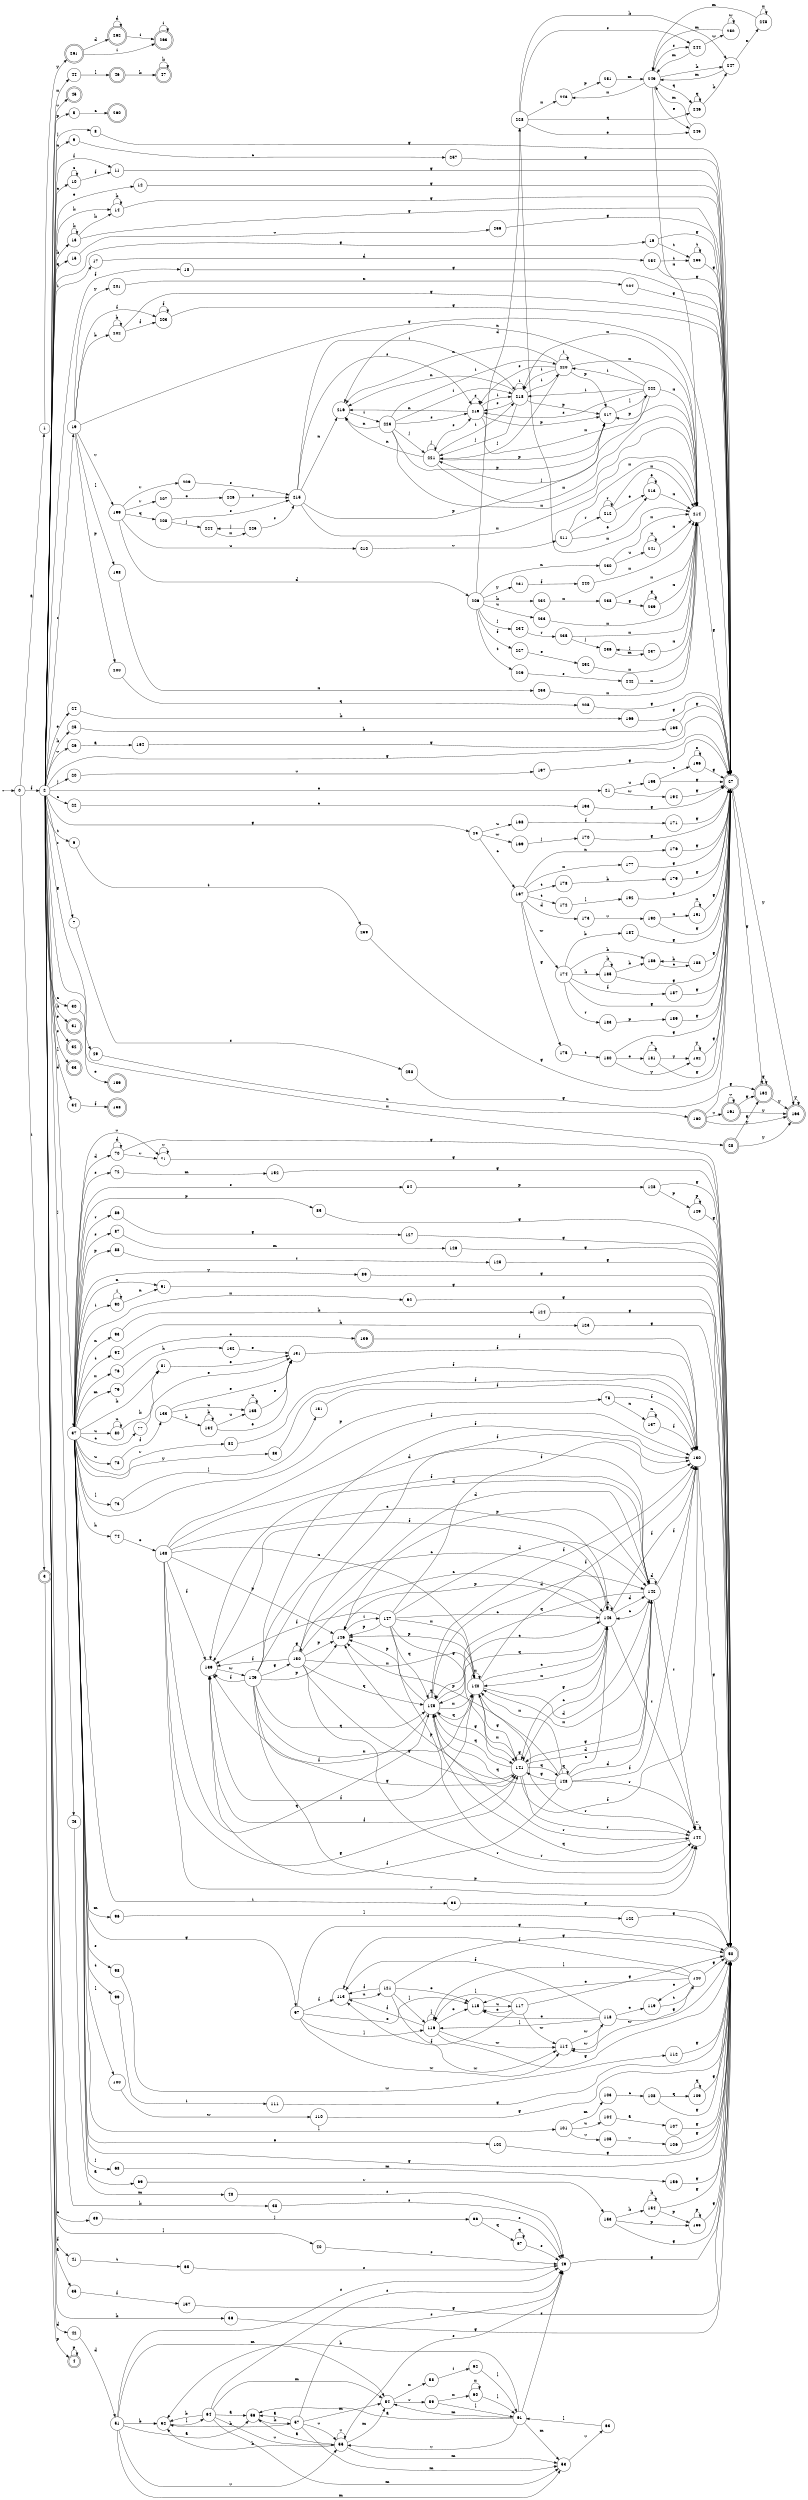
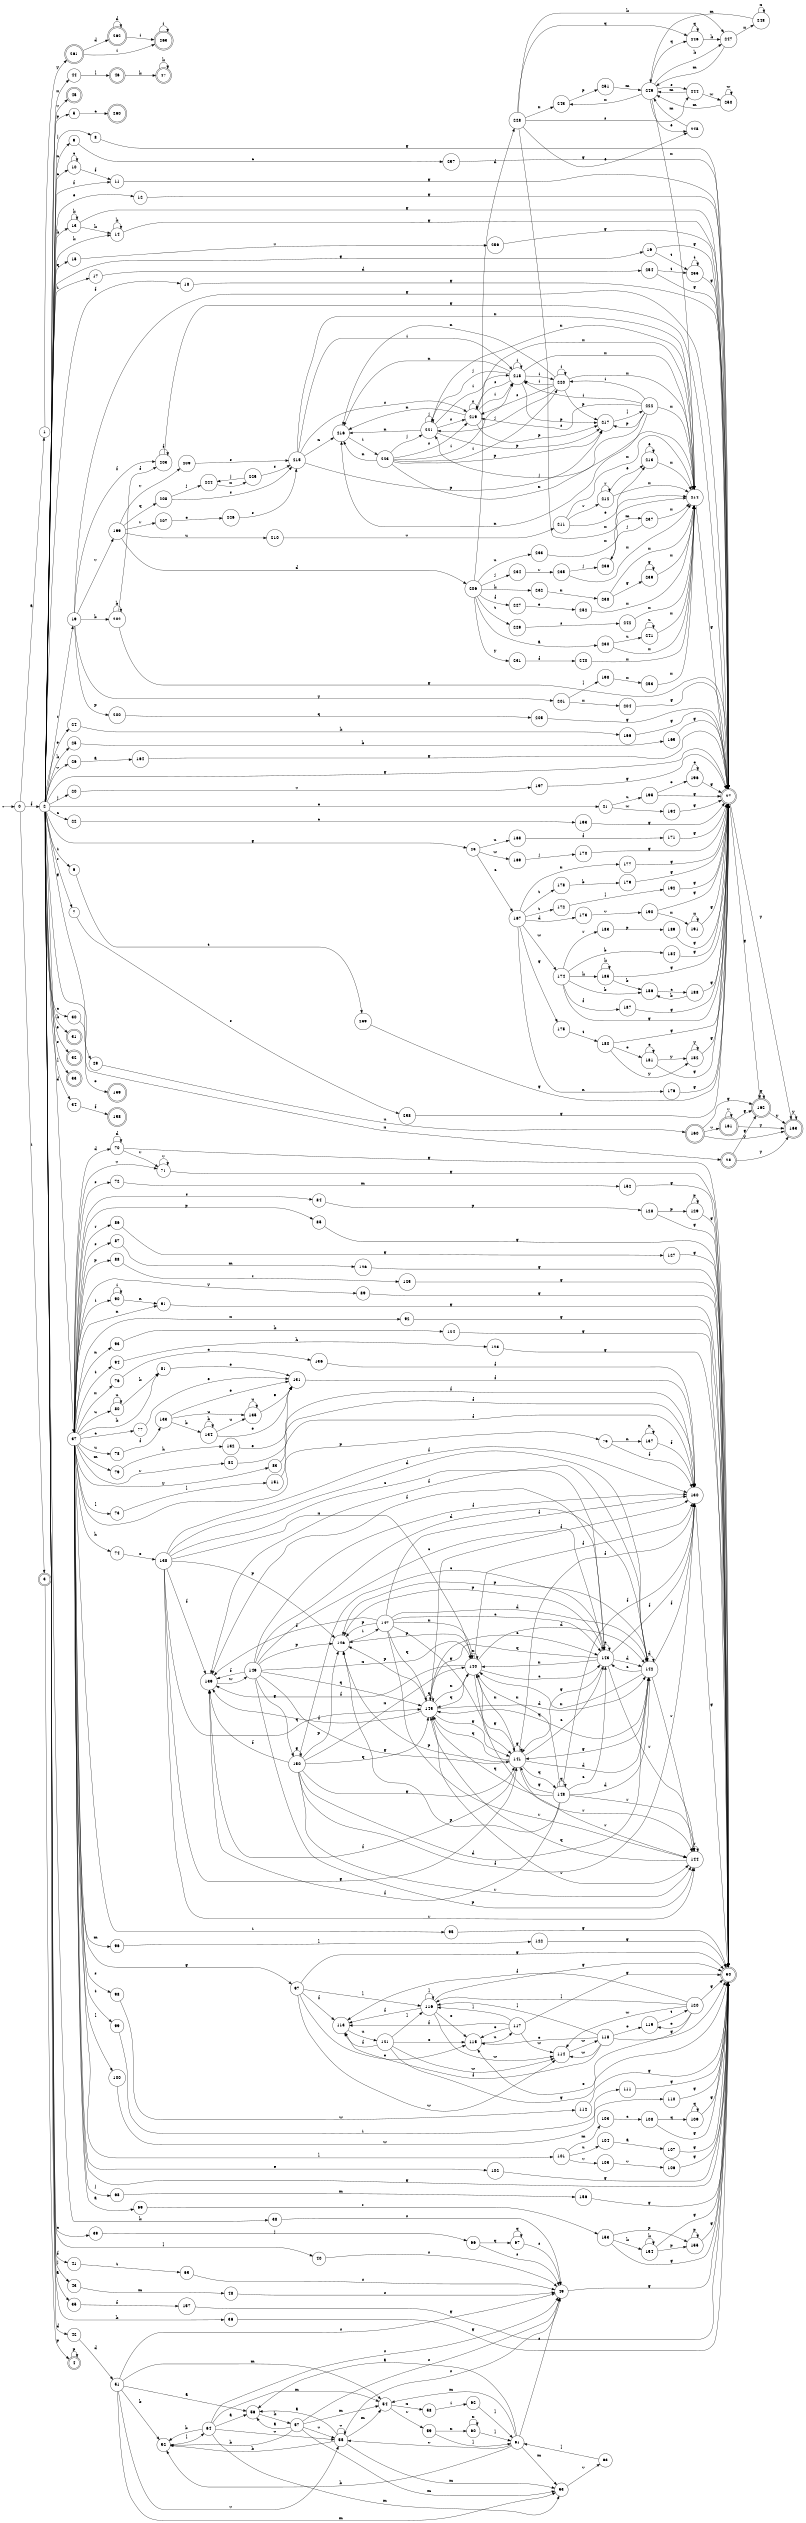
  digraph {
    rankdir=LR
    node [shape=circle]
    dummy0 [shape=point]
    0
    1
    2
    3 [shape=doublecircle]
    261 [shape=doublecircle]
    5
    6
    7
    8
    9
    10
    11
    12
    13
    14
    15
    16
    17
    18
    19
    20
    21
    22
    23
    24
    25
    26
    27 [shape=doublecircle]
    28 [shape=doublecircle]
    29
    30
    31 [shape=doublecircle]
    32 [shape=doublecircle]
    33 [shape=doublecircle]
    34
    35
    36
    37
    38
    39
    40
    41
    42
    43
    44
    45 [shape=doublecircle]
    4 [shape=doublecircle]
    262 [shape=doublecircle]
    263 [shape=doublecircle]
    260 [shape=doublecircle]
    259
    258
    257
    256
    255
    254
    198
    199
    200
    201
    202
    203
    197
    194
    195
    193
    167
    168
    169
    166
    165
    164
    162 [shape=doublecircle]
    163 [shape=doublecircle]
    160 [shape=doublecircle]
    159 [shape=doublecircle]
    158 [shape=doublecircle]
    157
    50 [shape=doublecircle]
    68
    69
    70
    71
    72
    73
    74
    75
    76
    77
    78
    79
    80
    81
    82
    83
    84
    85
    86
    87
    88
    89
    90
    91
    92
    93
    94
    95
    96
    97
    98
    99
    100
    101
    102
    49
    66
    65
    51
    48
    46 [shape=doublecircle]
    253
    206
    207
    208
    209
    210
    205
    204
    196
    172
    173
    174
    175
    176
    177
    178
    171
    170
    161 [shape=doublecircle]
    156
    153
    152
    151
    138
    130
    137
-   136 [shape=doublecircle]
+   136
    131
    133
    132
    128
    127
    126
    125
    124
    123
    122
    113
    114
    115
    116
    112
    111
    110
    103
    104
    105
    67
    52
    53
    54
    55
    56
    47 [shape=doublecircle]
    64
    63
    58
    59
    57
    61
    62
    60
    154
    155
    139
    140
    141
    142
    143
    144
    145
    146
    134
    135
    129
    121
    118
    117
    108
    107
    106
    109
    119
    120
    149
    148
    147
    150
    192
    190
    183
    184
    185
    186
    187
    180
    179
    191
    189
    188
    181
    182
    214
    227
    228
    229
    230
    231
    232
    233
    234
    226
    215
    224
    211
    252
    243
    244
    245
    246
    247
    242
    241
    240
    238
    235
    216
    217
    218
    219
    225
    212
    213
    223
    222
    220
    221
    251
    249
    250
    248
    239
    236
    237
    dummy0 -> 0
    0 -> 1 [label=a]
    0 -> 2 [label=f]
    0 -> 3 [label=i]
    1 -> 261 [label=y]
    2 -> 5 [label=p]
    2 -> 6 [label=t]
    2 -> 7 [label=r]
    2 -> 8 [label=j]
    2 -> 9 [label=n]
    2 -> 10 [label=c]
    2 -> 11 [label=f]
    2 -> 12 [label=e]
    2 -> 13 [label=k]
    2 -> 14 [label=k]
    2 -> 15 [label=q]
    2 -> 16 [label=g]
    2 -> 17 [label=i]
    2 -> 18 [label=f]
    2 -> 19 [label=r]
    2 -> 20 [label=j]
    2 -> 21 [label=o]
    2 -> 22 [label=c]
    2 -> 23 [label=g]
    2 -> 24 [label=e]
    2 -> 25 [label=k]
    2 -> 26 [label=v]
    2 -> 27 [label=g]
    2 -> 28 [label=x]
    2 -> 29 [label=g]
    2 -> 30 [label=c]
    2 -> 31 [label=k]
    2 -> 32 [label=e]
    2 -> 33 [label=s]
    2 -> 34 [label=l]
    2 -> 35 [label=a]
    2 -> 36 [label=k]
    2 -> 37 [label=d]
    2 -> 38 [label=k]
    2 -> 39 [label=c]
    2 -> 40 [label=l]
    2 -> 41 [label=f]
    2 -> 42 [label=d]
    2 -> 43 [label=j]
    2 -> 44 [label=x]
    2 -> 45 [label=v]
    3 -> 4 [label=p]
    261 -> 262 [label=d]
    261 -> 263 [label=i]
    5 -> 260 [label=c]
    6 -> 259 [label=t]
    7 -> 258 [label=s]
    8 -> 27 [label=g]
    9 -> 257 [label=c]
    10 -> 10 [label=c]
    10 -> 11 [label=f]
    11 -> 27 [label=g]
    12 -> 27 [label=g]
    13 -> 13 [label=k]
    13 -> 14 [label=k]
    13 -> 27 [label=g]
    14 -> 14 [label=k]
    14 -> 27 [label=g]
    15 -> 256 [label=v]
    16 -> 27 [label=g]
    16 -> 255 [label=t]
    17 -> 254 [label=d]
    18 -> 27 [label=g]
    19 -> 27 [label=g]
-   19 -> 198 [label=l]
+   201 -> 198 [label=l]
    19 -> 199 [label=v]
    19 -> 200 [label=p]
    19 -> 201 [label=y]
    19 -> 202 [label=b]
    19 -> 203 [label=f]
    20 -> 197 [label=v]
    21 -> 194 [label=w]
    21 -> 195 [label=u]
    22 -> 193 [label=c]
    23 -> 167 [label=c]
    23 -> 168 [label=u]
    23 -> 169 [label=w]
    24 -> 166 [label=k]
    25 -> 165 [label=b]
    26 -> 164 [label=a]
    27 -> 162 [label=g]
    27 -> 163 [label=y]
    28 -> 162 [label=g]
    28 -> 163 [label=y]
    29 -> 160 [label=u]
    30 -> 159 [label=o]
    34 -> 158 [label=f]
    35 -> 157 [label=f]
    36 -> 50 [label=g]
    37 -> 50 [label=g]
    37 -> 68 [label=j]
    37 -> 69 [label=a]
    37 -> 70 [label=d]
    37 -> 71 [label=v]
    37 -> 72 [label=s]
    37 -> 73 [label=l]
    37 -> 74 [label=h]
    37 -> 75 [label=p]
    37 -> 76 [label=x]
    37 -> 77 [label=c]
    37 -> 78 [label=u]
    37 -> 79 [label=m]
    37 -> 80 [label=u]
    37 -> 81 [label=k]
    37 -> 82 [label=r]
    37 -> 83 [label=y]
    37 -> 84 [label=s]
    37 -> 85 [label=p]
    37 -> 86 [label=r]
    37 -> 87 [label=s]
    37 -> 88 [label=p]
    37 -> 89 [label=y]
    37 -> 90 [label=i]
    37 -> 91 [label=n]
    37 -> 92 [label=x]
    37 -> 93 [label=n]
    37 -> 94 [label=t]
    37 -> 95 [label=i]
    37 -> 96 [label=m]
    37 -> 97 [label=g]
    37 -> 98 [label=s]
    37 -> 99 [label=t]
    37 -> 100 [label=l]
    37 -> 101 [label=l]
    37 -> 102 [label=e]
    38 -> 49 [label=s]
    39 -> 66 [label=j]
    40 -> 49 [label=s]
    41 -> 65 [label=t]
    42 -> 51 [label=d]
    43 -> 48 [label=m]
    44 -> 46 [label=l]
    4 -> 4 [label=p]
    262 -> 262 [label=d]
    262 -> 263 [label=i]
    263 -> 263 [label=i]
    259 -> 27 [label=g]
    258 -> 27 [label=g]
    257 -> 27 [label=g]
    256 -> 27 [label=g]
    255 -> 27 [label=g]
    255 -> 255 [label=t]
    254 -> 27 [label=g]
    254 -> 255 [label=t]
    198 -> 253 [label=x]
    199 -> 206 [label=d]
    199 -> 207 [label=r]
    199 -> 208 [label=q]
    199 -> 209 [label=v]
    199 -> 210 [label=u]
    200 -> 205 [label=q]
    201 -> 204 [label=x]
    202 -> 27 [label=g]
    202 -> 202 [label=b]
    202 -> 203 [label=f]
    203 -> 27 [label=g]
    203 -> 203 [label=f]
    197 -> 27 [label=g]
    194 -> 27 [label=g]
    195 -> 27 [label=g]
    195 -> 196 [label=o]
    193 -> 27 [label=g]
    167 -> 172 [label=t]
    167 -> 173 [label=d]
    167 -> 174 [label=w]
    167 -> 175 [label=g]
    167 -> 176 [label=n]
    167 -> 177 [label=x]
    167 -> 178 [label=t]
    168 -> 171 [label=f]
    169 -> 170 [label=j]
    166 -> 27 [label=g]
    165 -> 27 [label=g]
    164 -> 27 [label=g]
    162 -> 162 [label=g]
    162 -> 163 [label=y]
    163 -> 163 [label=y]
    160 -> 162 [label=g]
    160 -> 163 [label=y]
    160 -> 161 [label=v]
    157 -> 50 [label=g]
    68 -> 156 [label=m]
    69 -> 153 [label=r]
    70 -> 50 [label=g]
    70 -> 70 [label=d]
    70 -> 71 [label=v]
    71 -> 50 [label=g]
    71 -> 71 [label=v]
    72 -> 152 [label=m]
    73 -> 151 [label=l]
    74 -> 138 [label=o]
    75 -> 130 [label=f]
    75 -> 137 [label=n]
    76 -> 136 [label=o]
    77 -> 131 [label=e]
    78 -> 133 [label=f]
    79 -> 132 [label=h]
    80 -> 80 [label=u]
    80 -> 81 [label=k]
    81 -> 131 [label=e]
    82 -> 130 [label=f]
    83 -> 130 [label=f]
    84 -> 128 [label=p]
    85 -> 50 [label=g]
    86 -> 127 [label=g]
    87 -> 126 [label=m]
    88 -> 125 [label=r]
    89 -> 50 [label=g]
    90 -> 90 [label=i]
    90 -> 91 [label=n]
    91 -> 50 [label=g]
    92 -> 50 [label=g]
    93 -> 124 [label=k]
    94 -> 123 [label=h]
    95 -> 50 [label=g]
    96 -> 122 [label=l]
    97 -> 50 [label=g]
    97 -> 113 [label=f]
    97 -> 114 [label=w]
    97 -> 115 [label=o]
    97 -> 116 [label=l]
    98 -> 112 [label=w]
    99 -> 111 [label=i]
    100 -> 110 [label=w]
    101 -> 103 [label=m]
    101 -> 104 [label=u]
    101 -> 105 [label=v]
    102 -> 50 [label=g]
    49 -> 50 [label=g]
    66 -> 49 [label=s]
    66 -> 67 [label=q]
    65 -> 49 [label=s]
    51 -> 49 [label=s]
    51 -> 52 [label=b]
    51 -> 53 [label=m]
    51 -> 54 [label=m]
    51 -> 55 [label=v]
    51 -> 56 [label=a]
    48 -> 49 [label=s]
    46 -> 47 [label=k]
    253 -> 214 [label=x]
    206 -> 227 [label=f]
    206 -> 228 [label=d]
    206 -> 229 [label=t]
-   206 -> 230 [label=n]
+   206 -> 230 [label=a]
    206 -> 231 [label=y]
    206 -> 232 [label=k]
    206 -> 233 [label=u]
    206 -> 234 [label=j]
    207 -> 226 [label=o]
    208 -> 215 [label=s]
    208 -> 224 [label=j]
    209 -> 215 [label=s]
    210 -> 211 [label=v]
    205 -> 27 [label=g]
    204 -> 27 [label=g]
    196 -> 27 [label=g]
    196 -> 196 [label=o]
    172 -> 192 [label=l]
    173 -> 190 [label=v]
    174 -> 27 [label=g]
    174 -> 183 [label=r]
    174 -> 184 [label=b]
    174 -> 185 [label=k]
    174 -> 186 [label=b]
    174 -> 187 [label=f]
    175 -> 180 [label=t]
    176 -> 27 [label=g]
    177 -> 27 [label=g]
    178 -> 179 [label=b]
    171 -> 27 [label=g]
    170 -> 27 [label=g]
    161 -> 162 [label=g]
    161 -> 163 [label=y]
    161 -> 161 [label=v]
    156 -> 50 [label=g]
    153 -> 50 [label=g]
    153 -> 154 [label=k]
    153 -> 155 [label=p]
    152 -> 50 [label=g]
    151 -> 130 [label=f]
    138 -> 130 [label=f]
    138 -> 139 [label=f]
    138 -> 140 [label=x]
    138 -> 141 [label=g]
    138 -> 142 [label=d]
    138 -> 143 [label=c]
    138 -> 144 [label=r]
    138 -> 145 [label=q]
    138 -> 146 [label=p]
    130 -> 50 [label=g]
    137 -> 130 [label=f]
    137 -> 137 [label=n]
    136 -> 130 [label=f]
    131 -> 130 [label=f]
    133 -> 131 [label=e]
    133 -> 134 [label=b]
    133 -> 135 [label=u]
    132 -> 131 [label=e]
    128 -> 50 [label=g]
    128 -> 129 [label=p]
    127 -> 50 [label=g]
    126 -> 50 [label=g]
    125 -> 50 [label=g]
    124 -> 50 [label=g]
    123 -> 50 [label=g]
    122 -> 50 [label=g]
    113 -> 121 [label=u]
    114 -> 118 [label=w]
    115 -> 117 [label=u]
    116 -> 50 [label=g]
    116 -> 113 [label=f]
    116 -> 114 [label=w]
    116 -> 115 [label=o]
    116 -> 116 [label=l]
    112 -> 50 [label=g]
    111 -> 50 [label=g]
    110 -> 50 [label=g]
    103 -> 108 [label=c]
    104 -> 107 [label=a]
    105 -> 106 [label=v]
    67 -> 49 [label=s]
    67 -> 67 [label=q]
    52 -> 64 [label=l]
    53 -> 63 [label=v]
    54 -> 58 [label=x]
    54 -> 59 [label=r]
    55 -> 49 [label=s]
    55 -> 52 [label=b]
    55 -> 53 [label=m]
    55 -> 54 [label=m]
    55 -> 55 [label=v]
    55 -> 56 [label=a]
    56 -> 57 [label=k]
    47 -> 47 [label=k]
    64 -> 49 [label=s]
    64 -> 52 [label=b]
    64 -> 53 [label=m]
    64 -> 54 [label=m]
    64 -> 55 [label=v]
    64 -> 56 [label=a]
    63 -> 61 [label=l]
    58 -> 62 [label=i]
    59 -> 61 [label=l]
    59 -> 60 [label=x]
    57 -> 49 [label=s]
    57 -> 52 [label=b]
    57 -> 53 [label=m]
    57 -> 54 [label=m]
    57 -> 55 [label=v]
    57 -> 56 [label=a]
    61 -> 49 [label=s]
    61 -> 52 [label=b]
    61 -> 53 [label=m]
    61 -> 54 [label=m]
    61 -> 55 [label=v]
    61 -> 56 [label=a]
    62 -> 61 [label=l]
    60 -> 61 [label=l]
    60 -> 60 [label=x]
    154 -> 50 [label=g]
    154 -> 154 [label=k]
    154 -> 155 [label=p]
    155 -> 50 [label=g]
    155 -> 155 [label=p]
    139 -> 149 [label=w]
    140 -> 130 [label=f]
    140 -> 139 [label=f]
    140 -> 140 [label=x]
    140 -> 141 [label=g]
    140 -> 142 [label=d]
    140 -> 143 [label=c]
    140 -> 144 [label=r]
    140 -> 145 [label=q]
    140 -> 146 [label=p]
    141 -> 130 [label=f]
    141 -> 139 [label=f]
    141 -> 140 [label=x]
    141 -> 141 [label=g]
    141 -> 142 [label=d]
    141 -> 143 [label=c]
    141 -> 144 [label=r]
    141 -> 145 [label=q]
    141 -> 146 [label=p]
    141 -> 148 [label=q]
    142 -> 130 [label=f]
    142 -> 139 [label=f]
    142 -> 140 [label=x]
    142 -> 141 [label=g]
    142 -> 142 [label=d]
    142 -> 143 [label=c]
    142 -> 144 [label=r]
    142 -> 145 [label=q]
    142 -> 146 [label=p]
    143 -> 130 [label=f]
    143 -> 139 [label=f]
    143 -> 140 [label=x]
    143 -> 141 [label=g]
    143 -> 142 [label=d]
    143 -> 143 [label=c]
    143 -> 144 [label=r]
    143 -> 145 [label=q]
    143 -> 146 [label=p]
    144 -> 144 [label=r]
    144 -> 145 [label=q]
    145 -> 130 [label=f]
    145 -> 139 [label=f]
    145 -> 140 [label=x]
    145 -> 141 [label=g]
    145 -> 142 [label=d]
    145 -> 143 [label=c]
    145 -> 144 [label=r]
    145 -> 145 [label=q]
    145 -> 146 [label=p]
    146 -> 147 [label=i]
    134 -> 131 [label=e]
    134 -> 134 [label=b]
    134 -> 135 [label=u]
    135 -> 131 [label=e]
    135 -> 135 [label=u]
    129 -> 50 [label=g]
    129 -> 129 [label=p]
    121 -> 50 [label=g]
    121 -> 113 [label=f]
    121 -> 114 [label=w]
    121 -> 115 [label=o]
    121 -> 116 [label=l]
    118 -> 50 [label=g]
    118 -> 113 [label=f]
    118 -> 114 [label=w]
    118 -> 115 [label=o]
    118 -> 116 [label=l]
    118 -> 119 [label=o]
    117 -> 50 [label=g]
    117 -> 113 [label=f]
    117 -> 114 [label=w]
    117 -> 115 [label=o]
    117 -> 116 [label=l]
    108 -> 50 [label=g]
    108 -> 109 [label=q]
    107 -> 50 [label=g]
    106 -> 50 [label=g]
    109 -> 50 [label=g]
    109 -> 109 [label=q]
    119 -> 120 [label=t]
    120 -> 50 [label=g]
    120 -> 113 [label=f]
    120 -> 114 [label=w]
    120 -> 115 [label=o]
    120 -> 116 [label=l]
    120 -> 119 [label=o]
    149 -> 130 [label=f]
    149 -> 139 [label=f]
    149 -> 140 [label=x]
    149 -> 141 [label=g]
    149 -> 142 [label=d]
    149 -> 143 [label=c]
    149 -> 144 [label=p]
    149 -> 145 [label=q]
    149 -> 146 [label=p]
    149 -> 150 [label=g]
    148 -> 130 [label=f]
    148 -> 139 [label=f]
    148 -> 140 [label=x]
    148 -> 141 [label=g]
    148 -> 142 [label=d]
    148 -> 143 [label=c]
    148 -> 144 [label=r]
    148 -> 145 [label=q]
    148 -> 146 [label=p]
    148 -> 148 [label=q]
    147 -> 130 [label=f]
    147 -> 139 [label=f]
    147 -> 140 [label=x]
    147 -> 141 [label=g]
    147 -> 142 [label=d]
    147 -> 143 [label=c]
    147 -> 144 [label=r]
    147 -> 145 [label=q]
    147 -> 146 [label=p]
    150 -> 130 [label=f]
    150 -> 139 [label=f]
    150 -> 140 [label=x]
    150 -> 141 [label=g]
    150 -> 142 [label=d]
    150 -> 143 [label=c]
    150 -> 144 [label=r]
    150 -> 145 [label=q]
    150 -> 146 [label=p]
    150 -> 150 [label=g]
    192 -> 27 [label=g]
    190 -> 27 [label=g]
    190 -> 191 [label=x]
    183 -> 189 [label=p]
    184 -> 27 [label=g]
    185 -> 27 [label=g]
    185 -> 185 [label=k]
    185 -> 186 [label=b]
    186 -> 188 [label=c]
    187 -> 27 [label=g]
    180 -> 27 [label=g]
    180 -> 181 [label=o]
    180 -> 182 [label=y]
    179 -> 27 [label=g]
    191 -> 27 [label=g]
    191 -> 191 [label=x]
    189 -> 27 [label=g]
    188 -> 27 [label=g]
    188 -> 186 [label=b]
    181 -> 27 [label=g]
    181 -> 181 [label=o]
    181 -> 182 [label=y]
    182 -> 27 [label=g]
    182 -> 182 [label=y]
    214 -> 27 [label=g]
    227 -> 252 [label=e]
    228 -> 214 [label=x]
    228 -> 243 [label=x]
    228 -> 244 [label=s]
    228 -> 245 [label=e]
    228 -> 246 [label=q]
    228 -> 247 [label=k]
    229 -> 242 [label=s]
    230 -> 214 [label=x]
    230 -> 241 [label=u]
    231 -> 240 [label=f]
    232 -> 238 [label=x]
    233 -> 214 [label=x]
    234 -> 235 [label=r]
    226 -> 215 [label=s]
    215 -> 214 [label=x]
    215 -> 216 [label=n]
    215 -> 217 [label=p]
    215 -> 218 [label=i]
    215 -> 219 [label=s]
    224 -> 225 [label=x]
    211 -> 214 [label=x]
    211 -> 212 [label=r]
    211 -> 213 [label=e]
    252 -> 214 [label=x]
    243 -> 251 [label=p]
    244 -> 249 [label=m]
    244 -> 250 [label=w]
    245 -> 249 [label=m]
    246 -> 246 [label=q]
    246 -> 247 [label=k]
    247 -> 249 [label=m]
    247 -> 248 [label=x]
    242 -> 214 [label=x]
    241 -> 214 [label=x]
    241 -> 241 [label=u]
    240 -> 214 [label=x]
    238 -> 214 [label=x]
    238 -> 239 [label=g]
    235 -> 214 [label=x]
    235 -> 236 [label=j]
    216 -> 223 [label=i]
    217 -> 222 [label=l]
    218 -> 214 [label=x]
    218 -> 216 [label=n]
    218 -> 217 [label=p]
    218 -> 218 [label=i]
    218 -> 219 [label=s]
    218 -> 220 [label=i]
    218 -> 221 [label=j]
    219 -> 214 [label=x]
    219 -> 216 [label=n]
    219 -> 217 [label=p]
    219 -> 218 [label=i]
    219 -> 219 [label=s]
    225 -> 215 [label=s]
    225 -> 224 [label=j]
    212 -> 214 [label=x]
    212 -> 212 [label=r]
    212 -> 213 [label=e]
    213 -> 214 [label=x]
    213 -> 213 [label=e]
    223 -> 214 [label=x]
    223 -> 216 [label=n]
    223 -> 217 [label=p]
    223 -> 218 [label=i]
    223 -> 219 [label=s]
    223 -> 220 [label=i]
    223 -> 221 [label=j]
    222 -> 214 [label=x]
    222 -> 216 [label=n]
    222 -> 217 [label=p]
    222 -> 218 [label=i]
    222 -> 219 [label=s]
    222 -> 220 [label=i]
    222 -> 221 [label=j]
    220 -> 214 [label=x]
    220 -> 216 [label=n]
    220 -> 217 [label=p]
    220 -> 218 [label=i]
    220 -> 219 [label=s]
    220 -> 220 [label=i]
    220 -> 221 [label=j]
    221 -> 214 [label=x]
    221 -> 216 [label=n]
    221 -> 217 [label=p]
    221 -> 218 [label=i]
    221 -> 219 [label=s]
    221 -> 221 [label=j]
    251 -> 249 [label=m]
    249 -> 214 [label=x]
    249 -> 243 [label=x]
    249 -> 244 [label=s]
    249 -> 245 [label=e]
    249 -> 246 [label=q]
    249 -> 247 [label=k]
    250 -> 249 [label=m]
    250 -> 250 [label=w]
    248 -> 249 [label=m]
    248 -> 248 [label=x]
    239 -> 214 [label=x]
    239 -> 239 [label=g]
    236 -> 237 [label=m]
    237 -> 214 [label=x]
    237 -> 236 [label=j]
  }
